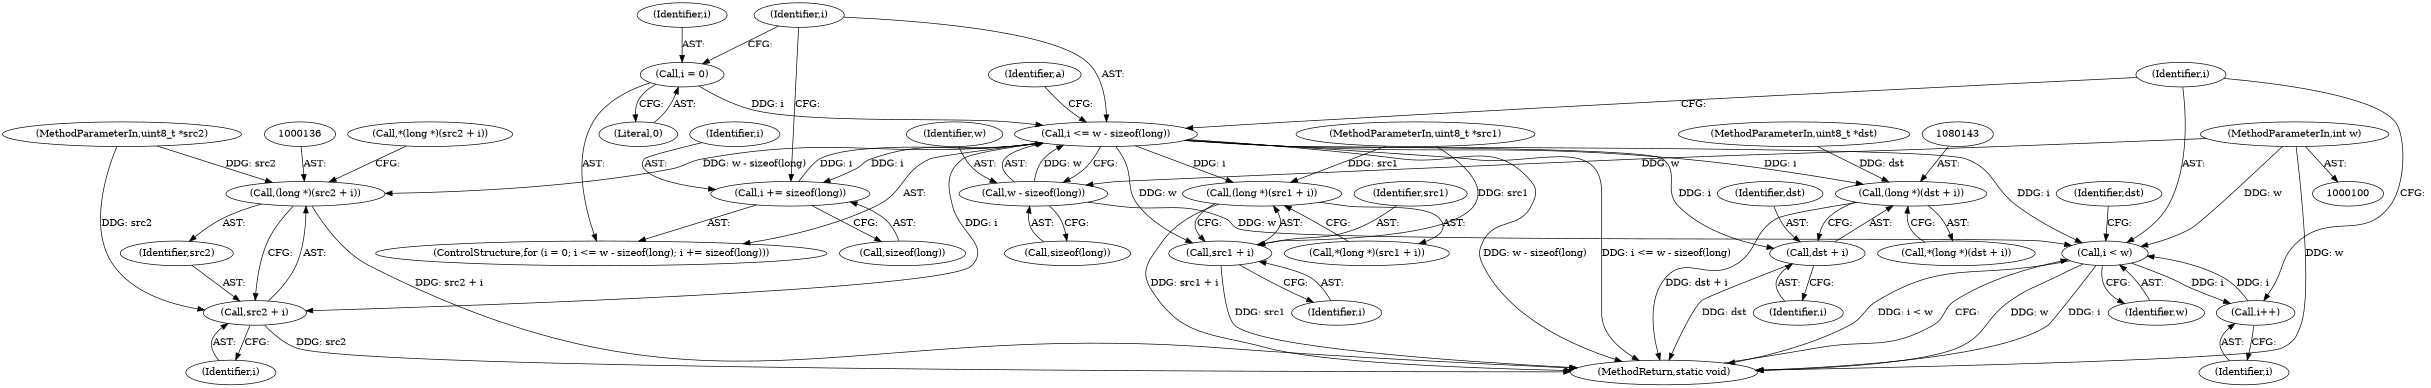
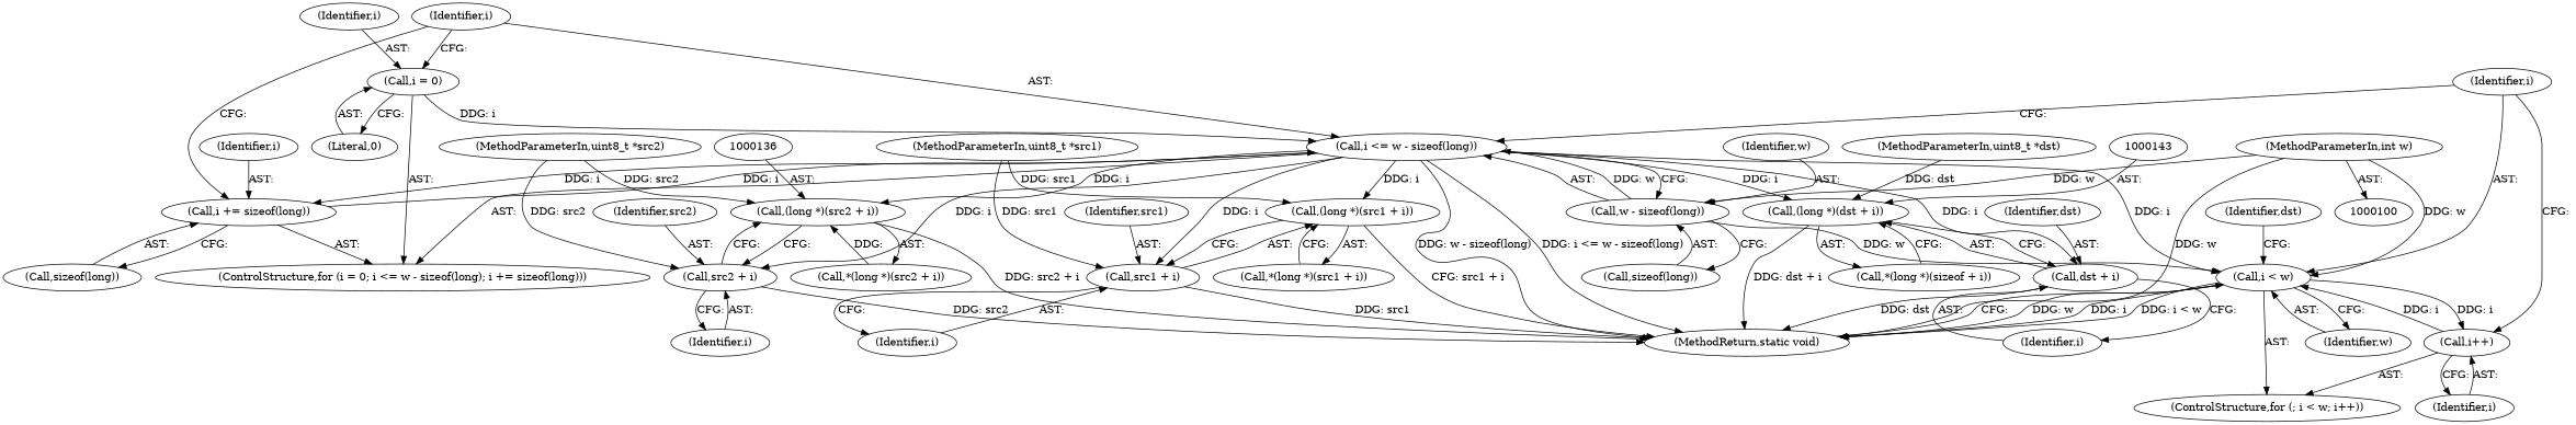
  digraph {
    n1 [label="(Call,i <= w - sizeof(long))"]
    n2 [label="(Call,i += sizeof(long))"]
    n3 [label="(Call,w - sizeof(long))"]
    n4 [label="(Call,(long *)(src1 + i))"]
    n5 [label="(Call,src1 + i)"]
    n6 [label="(Call,(long *)(src2 + i))"]
    n7 [label="(Call,src2 + i)"]
    n8 [label="(Call,(long *)(dst + i))"]
    n9 [label="(Call,dst + i)"]
    n10 [label="(Call,i < w)"]
    n11 [label="(MethodReturn,static void)"]
    n12 [label="(ControlStructure,for (i = 0; i <= w - sizeof(long); i += sizeof(long)))"]
    n13 [label="(Call,sizeof(long))"]
    n14 [label="(Call,sizeof(long))"]
    n15 [label="(Call,*(long *)(src1 + i))"]
    n16 [label="(Identifier,i)"]
    n17 [label="(Call,*(long *)(src2 + i))"]
    n18 [label="(Identifier,i)"]
-   n19 [label="(Call,*(long *)(dst + i))"]
+   n19 [label="(Call,*(long *)(sizeof + i))"]
    n20 [label="(Identifier,i)"]
    n21 [label="(Call,i++)"]
    n22 [label="(Identifier,w)"]
+   n23 [label="(ControlStructure,for (; i < w; i++))"]
    n24 [label="(Call,i = 0)"]
    n25 [label="(Literal,0)"]
    n26 [label="(MethodParameterIn,int w)"]
    1000100
    n28 [label="(Identifier,i)"]
    n29 [label="(Identifier,i)"]
    n30 [label="(Identifier,src2)"]
    n31 [label="(Identifier,i)"]
    n32 [label="(MethodParameterIn,uint8_t *src1)"]
    n33 [label="(Identifier,dst)"]
    n34 [label="(Identifier,w)"]
    n35 [label="(MethodParameterIn,uint8_t *src2)"]
    n36 [label="(Identifier,src1)"]
    n37 [label="(Identifier,dst)"]
    n38 [label="(Identifier,i)"]
    n39 [label="(MethodParameterIn,uint8_t *dst)"]
    n40 [label="(Identifier,i)"]
-   n41 [label="(Identifier,a)"]
    1000136
-   1000143 [label=1080143]
+   1000143
    n1 -> n2 [label="DDG: i"]
    n1 -> n3 [label="CFG: "]
    n1 -> n4 [label="DDG: i"]
-   n1 -> n5 [label="DDG: w"]
-   n1 -> n6 [label="DDG: w - sizeof(long)"]
+   n1 -> n5 [label="DDG: i"]
+   n1 -> n6 [label="DDG: i"]
    n1 -> n7 [label="DDG: i"]
    n1 -> n8 [label="DDG: i"]
    n1 -> n9 [label="DDG: i"]
    n1 -> n10 [label="DDG: i"]
    n1 -> n11 [label="DDG: w - sizeof(long)"]
    n1 -> n11 [label="DDG: i <= w - sizeof(long)"]
    n1 -> n12 [label="AST: "]
    n2 -> n1 [label="DDG: i"]
    n2 -> n12 [label="AST: "]
    n2 -> n13 [label="CFG: "]
    n3 -> n1 [label="AST: "]
    n3 -> n1 [label="DDG: w"]
    n3 -> n10 [label="DDG: w"]
    n3 -> n14 [label="CFG: "]
    n4 -> n5 [label="CFG: "]
-   n4 -> n11 [label="DDG: src1 + i"]
+   n4 -> n11 [label="CFG: src1 + i"]
    n4 -> n15 [label="AST: "]
    n5 -> n4 [label="AST: "]
    n5 -> n11 [label="DDG: src1"]
    n5 -> n16 [label="CFG: "]
    n6 -> n7 [label="CFG: "]
    n6 -> n11 [label="DDG: src2 + i"]
-   n6 -> n30 [label="AST: "]
-   n7 -> n6 [label="AST: "]
+   n6 -> n17 [label="AST: "]
+   n7 -> n6 [label="CFG: "]
    n7 -> n11 [label="DDG: src2"]
    n7 -> n18 [label="CFG: "]
    n8 -> n9 [label="CFG: "]
    n8 -> n11 [label="DDG: dst + i"]
    n8 -> n19 [label="AST: "]
    n9 -> n8 [label="AST: "]
    n9 -> n11 [label="DDG: dst"]
    n9 -> n20 [label="CFG: "]
    n10 -> n11 [label="DDG: w"]
    n10 -> n11 [label="DDG: i"]
    n10 -> n11 [label="DDG: i < w"]
    n10 -> n21 [label="DDG: i"]
    n10 -> n22 [label="CFG: "]
+   n10 -> n23 [label="AST: "]
    n11 -> n10 [label="CFG: "]
    n13 -> n2 [label="AST: "]
    n14 -> n3 [label="AST: "]
    n15 -> n4 [label="CFG: "]
    n16 -> n5 [label="AST: "]
-   n17 -> n6 [label="CFG: "]
+   n17 -> n6 [label="DDG: "]
    n18 -> n7 [label="AST: "]
    n19 -> n8 [label="CFG: "]
    n20 -> n9 [label="AST: "]
    n21 -> n10 [label="DDG: i"]
+   n21 -> n23 [label="AST: "]
    n21 -> n28 [label="CFG: "]
    n22 -> n10 [label="AST: "]
    n24 -> n1 [label="DDG: i"]
    n24 -> n12 [label="AST: "]
    n24 -> n25 [label="CFG: "]
    n25 -> n24 [label="AST: "]
    n26 -> n3 [label="DDG: w"]
    n26 -> n10 [label="DDG: w"]
    n26 -> n11 [label="DDG: w"]
    n26 -> 1000100 [label="AST: "]
    n28 -> n21 [label="AST: "]
    n29 -> n2 [label="AST: "]
    n30 -> n7 [label="AST: "]
    n31 -> n1 [label="CFG: "]
    n31 -> n10 [label="AST: "]
    n31 -> n21 [label="CFG: "]
    n32 -> n4 [label="DDG: src1"]
    n32 -> n5 [label="DDG: src1"]
    n33 -> n10 [label="CFG: "]
    n34 -> n3 [label="AST: "]
    n35 -> n6 [label="DDG: src2"]
    n35 -> n7 [label="DDG: src2"]
    n36 -> n5 [label="AST: "]
    n37 -> n9 [label="AST: "]
    n38 -> n24 [label="AST: "]
    n39 -> n8 [label="DDG: dst"]
    n40 -> n1 [label="AST: "]
    n40 -> n2 [label="CFG: "]
    n40 -> n24 [label="CFG: "]
-   n41 -> n1 [label="CFG: "]
    1000136 -> n6 [label="AST: "]
    1000143 -> n8 [label="AST: "]
  }
